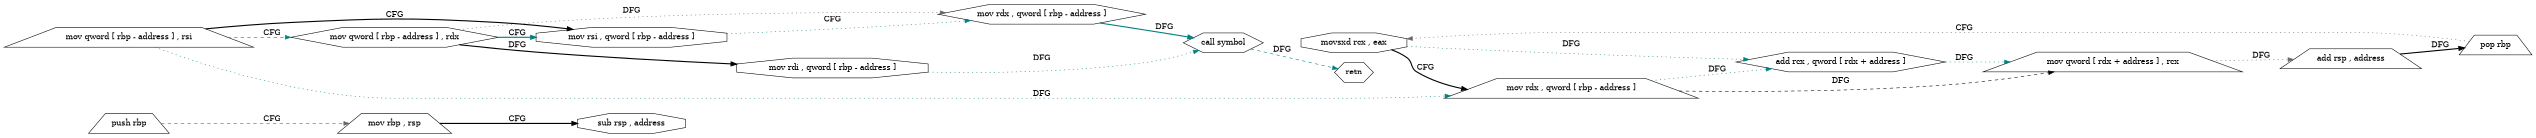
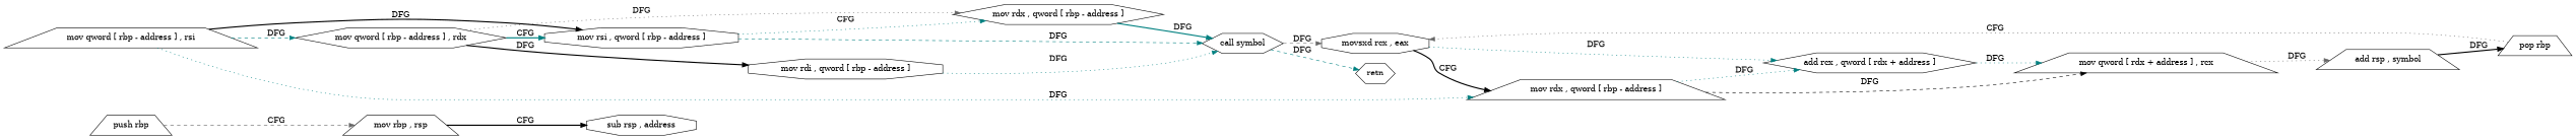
  digraph {
    rankdir=LR
    node [shape=trapezium]
    edge [color=teal style=dotted]
    n1 [label="push rbp"]
    n2 [label="mov rbp , rsp"]
    n3 [label="sub rsp , address" shape=octagon]
    n4 [label="mov qword [ rbp - address ] , rsi"]
    n5 [label="mov qword [ rbp - address ] , rdx" shape=hexagon]
    n6 [label="mov rsi , qword [ rbp - address ]" shape=octagon]
    n7 [label="mov rdx , qword [ rbp - address ]"]
    n8 [label="mov rdi , qword [ rbp - address ]" shape=octagon]
    n9 [label="call symbol" shape=hexagon]
    n10 [label="mov rdx , qword [ rbp - address ]" shape=hexagon]
    n11 [label="add rcx , qword [ rdx + address ]" shape=hexagon]
    n12 [label="mov qword [ rdx + address ] , rcx"]
    n13 [label="movsxd rcx , eax" shape=octagon]
    n14 [label=retn shape=hexagon]
-   n15 [label="add rsp , address"]
+   n15 [label="add rsp , symbol"]
    n16 [label="pop rbp"]
    n1 -> n2 [color=gray40 label=CFG style=dashed]
    n2 -> n3 [color=black label=CFG style=bold]
-   n4 -> n5 [label=CFG style=dashed]
-   n4 -> n6 [color=black label=CFG style=bold]
+   n4 -> n5 [label=DFG style=dashed]
+   n4 -> n6 [color=black label=DFG style=bold]
    n4 -> n7 [label=DFG]
    n5 -> n6 [label=CFG style=bold]
    n5 -> n8 [color=black label=DFG style=bold]
    n5 -> n10 [color=gray40 label=DFG]
+   n6 -> n9 [label=DFG style=dashed]
    n6 -> n10 [label=CFG]
    n7 -> n11 [label=DFG]
    n7 -> n12 [color=black label=DFG style=dashed]
    n8 -> n9 [label=DFG]
+   n9 -> n13 [color=gray40 label=DFG style=dashed]
    n9 -> n14 [label=DFG style=dashed]
    n10 -> n9 [label=DFG style=bold]
    n11 -> n12 [label=DFG]
    n12 -> n15 [color=gray40 label=DFG]
    n13 -> n7 [color=black label=CFG style=bold]
    n13 -> n11 [label=DFG]
    n15 -> n16 [color=black label=DFG style=bold]
    n16 -> n13 [color=gray40 label=CFG]
  }
